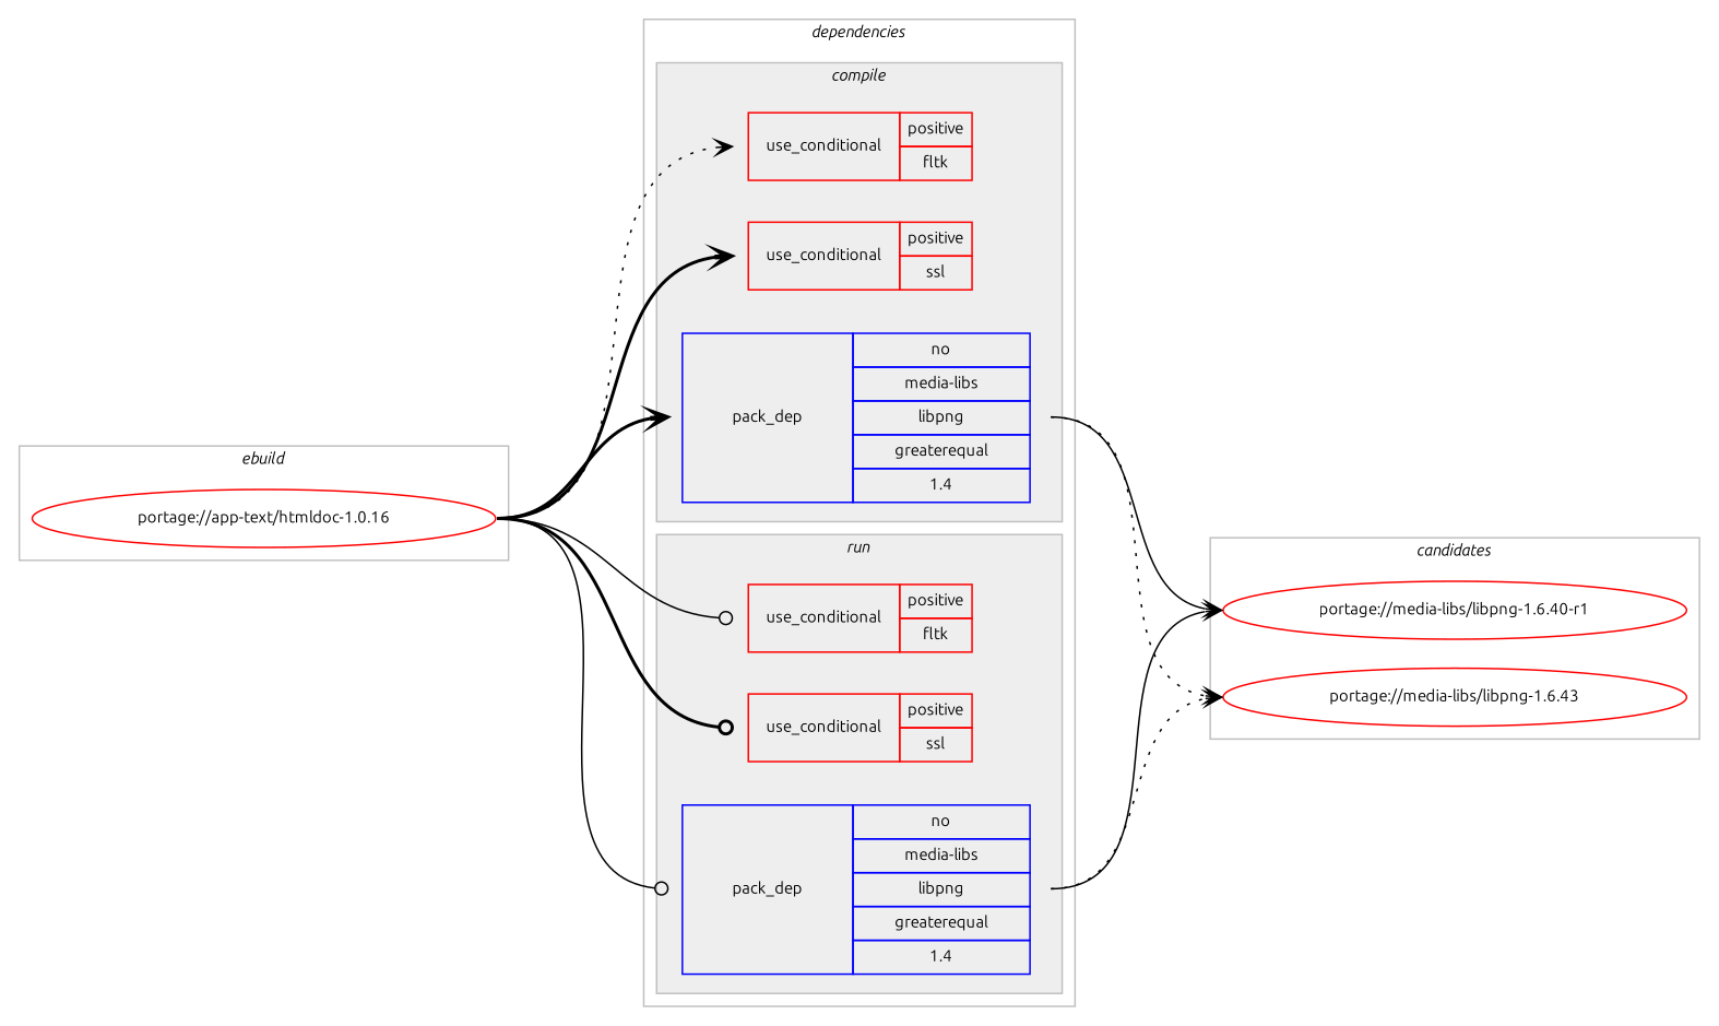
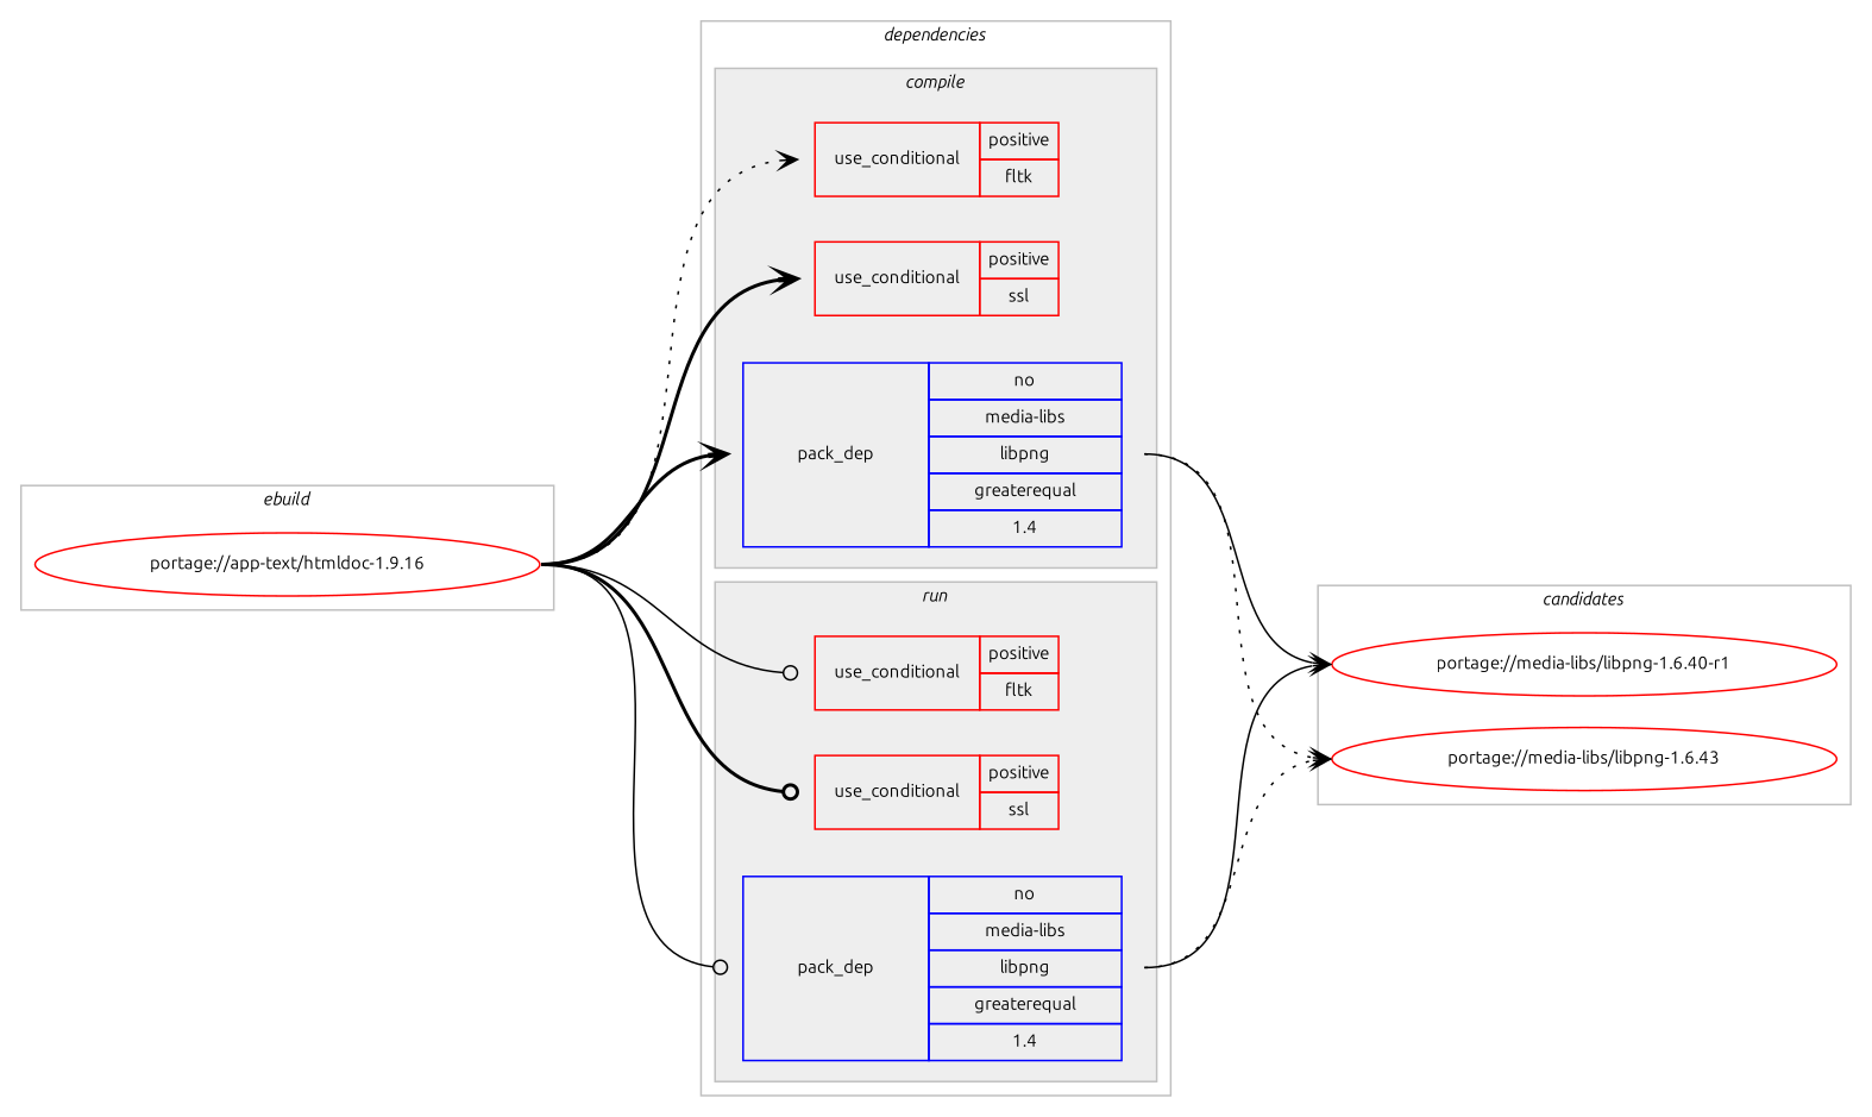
  digraph {
    compound=true
    concentrate=true
    fontname=Ubuntu
    fontsize=10
    newrank=true
    rankdir=LR
    ranksep=1.5
    node [color=red fontname=Ubuntu fontsize=10 shape=none]
    edge [arrowhead=vee fontname=Ubuntu headport=w style=solid tailport=e weight=20]
-   n1 [label="portage://app-text/htmldoc-1.0.16" width=4 shape=""]
+   n1 [label="portage://app-text/htmldoc-1.9.16" width=4 shape=""]
    n2 [label=<<TABLE BORDER="0" CELLBORDER="1" CELLSPACING="0" CELLPADDING="4"><TR><TD ROWSPAN="3" CELLPADDING="10">use_conditional</TD></TR><TR><TD>positive</TD></TR><TR><TD>fltk</TD></TR></TABLE>>]
    n3 [label=<<TABLE BORDER="0" CELLBORDER="1" CELLSPACING="0" CELLPADDING="4"><TR><TD ROWSPAN="3" CELLPADDING="10">use_conditional</TD></TR><TR><TD>positive</TD></TR><TR><TD>ssl</TD></TR></TABLE>>]
    n4 [color=blue label=<<TABLE BORDER="0" CELLBORDER="1" CELLSPACING="0" CELLPADDING="4" WIDTH="220"><TR><TD ROWSPAN="6" CELLPADDING="30">pack_dep</TD></TR><TR><TD WIDTH="110">no</TD></TR><TR><TD>media-libs</TD></TR><TR><TD>libpng</TD></TR><TR><TD>greaterequal</TD></TR><TR><TD>1.4</TD></TR></TABLE>>]
    n5 [label=<<TABLE BORDER="0" CELLBORDER="1" CELLSPACING="0" CELLPADDING="4"><TR><TD ROWSPAN="3" CELLPADDING="10">use_conditional</TD></TR><TR><TD>positive</TD></TR><TR><TD>fltk</TD></TR></TABLE>>]
    n6 [label=<<TABLE BORDER="0" CELLBORDER="1" CELLSPACING="0" CELLPADDING="4"><TR><TD ROWSPAN="3" CELLPADDING="10">use_conditional</TD></TR><TR><TD>positive</TD></TR><TR><TD>ssl</TD></TR></TABLE>>]
    n7 [color=blue label=<<TABLE BORDER="0" CELLBORDER="1" CELLSPACING="0" CELLPADDING="4" WIDTH="220"><TR><TD ROWSPAN="6" CELLPADDING="30">pack_dep</TD></TR><TR><TD WIDTH="110">no</TD></TR><TR><TD>media-libs</TD></TR><TR><TD>libpng</TD></TR><TR><TD>greaterequal</TD></TR><TR><TD>1.4</TD></TR></TABLE>>]
    n8 [label="portage://media-libs/libpng-1.6.40-r1" width=4 shape=""]
    n9 [label="portage://media-libs/libpng-1.6.43" width=4 shape=""]
    subgraph cluster_1 {
      color=gray
      label=<<i>ebuild</i>>
      rank=same
      n1
    }
    subgraph cluster_2 {
      color=gray
      label=<<i>dependencies</i>>
      subgraph cluster_3 {
        color=gray
        fillcolor="#eeeeee"
        label=<<i>compile</i>>
        style=filled
        subgraph sub_4 {
          color=gray
          fillcolor="#eeeeee"
          label=<<i>compile</i>>
          style=filled
          n2
        }
        subgraph sub_5 {
          color=gray
          fillcolor="#eeeeee"
          label=<<i>compile</i>>
          style=filled
          n3
        }
        subgraph sub_6 {
          color=gray
          fillcolor="#eeeeee"
          label=<<i>compile</i>>
          style=filled
          n4
        }
      }
      subgraph cluster_7 {
        color=gray
        fillcolor="#eeeeee"
        label=<<i>compile and run</i>>
        style=filled
      }
      subgraph cluster_8 {
        color=gray
        fillcolor="#eeeeee"
        label=<<i>run</i>>
        style=filled
        subgraph sub_9 {
          color=gray
          fillcolor="#eeeeee"
          label=<<i>run</i>>
          style=filled
          n5
        }
        subgraph sub_10 {
          color=gray
          fillcolor="#eeeeee"
          label=<<i>run</i>>
          style=filled
          n6
        }
        subgraph sub_11 {
          color=gray
          fillcolor="#eeeeee"
          label=<<i>run</i>>
          style=filled
          n7
        }
      }
    }
    subgraph cluster_12 {
      color=gray
      label=<<i>candidates</i>>
      rank=same
      subgraph sub_13 {
        color=black
        label=<<i>candidates</i>>
        nodesep=1
        rank=same
        n8
        n9
      }
      subgraph sub_14 {
        color=black
        label=<<i>candidates</i>>
        nodesep=1
        rank=same
        n8
        n9
      }
    }
    n1 -> n2 [style=dotted]
    n1 -> n3 [style=bold]
    n1 -> n4 [style=bold]
    n1 -> n5 [arrowhead=odot]
    n1 -> n6 [arrowhead=odot style=bold]
    n1 -> n7 [arrowhead=odot]
    n4 -> n8 [weight=100]
    n4 -> n9 [style=dotted weight=100]
    n7 -> n8 [weight=100]
    n7 -> n9 [style=dotted weight=100]
  }
